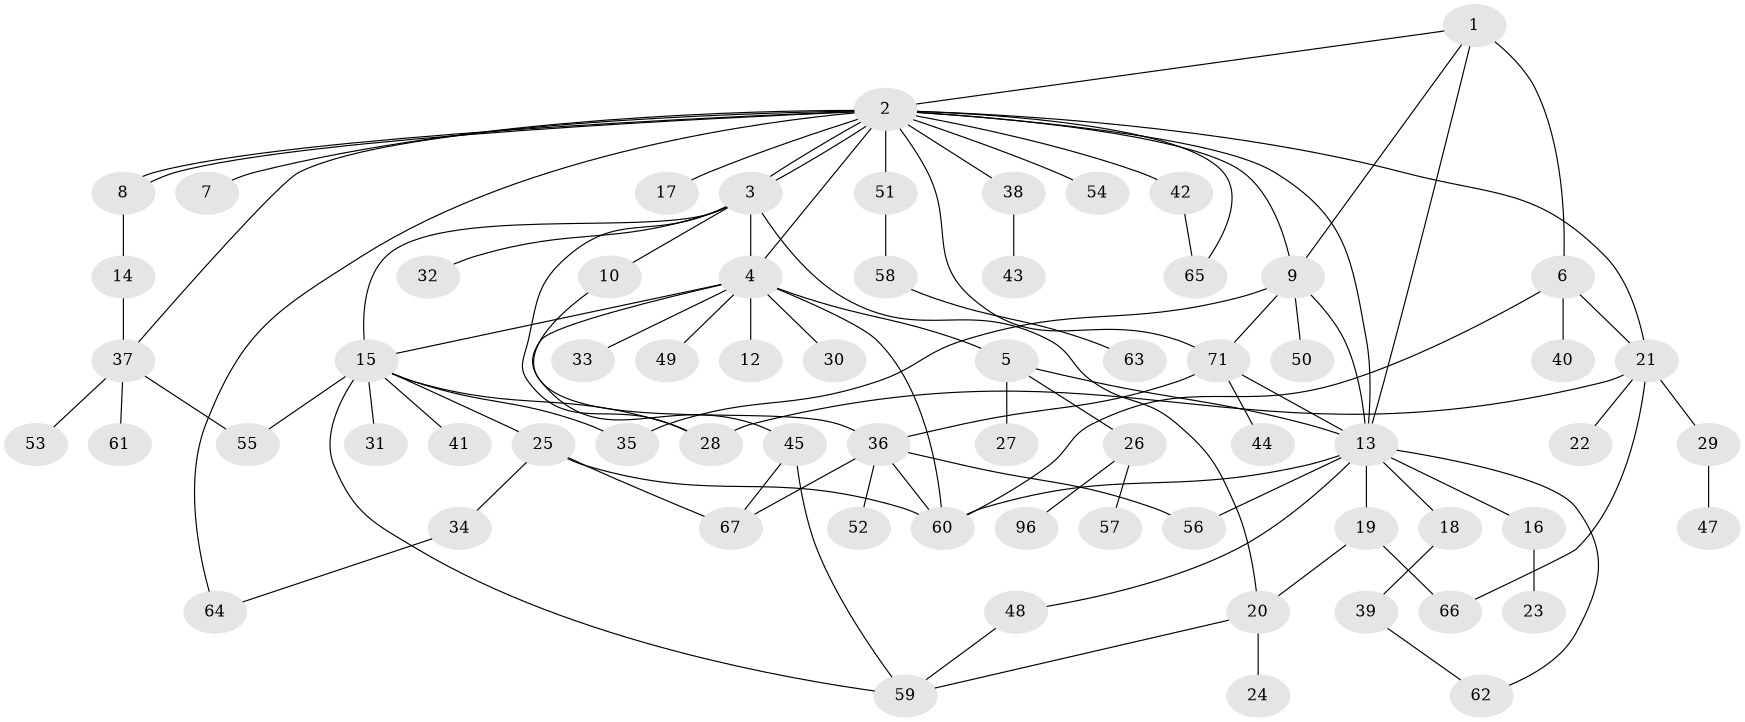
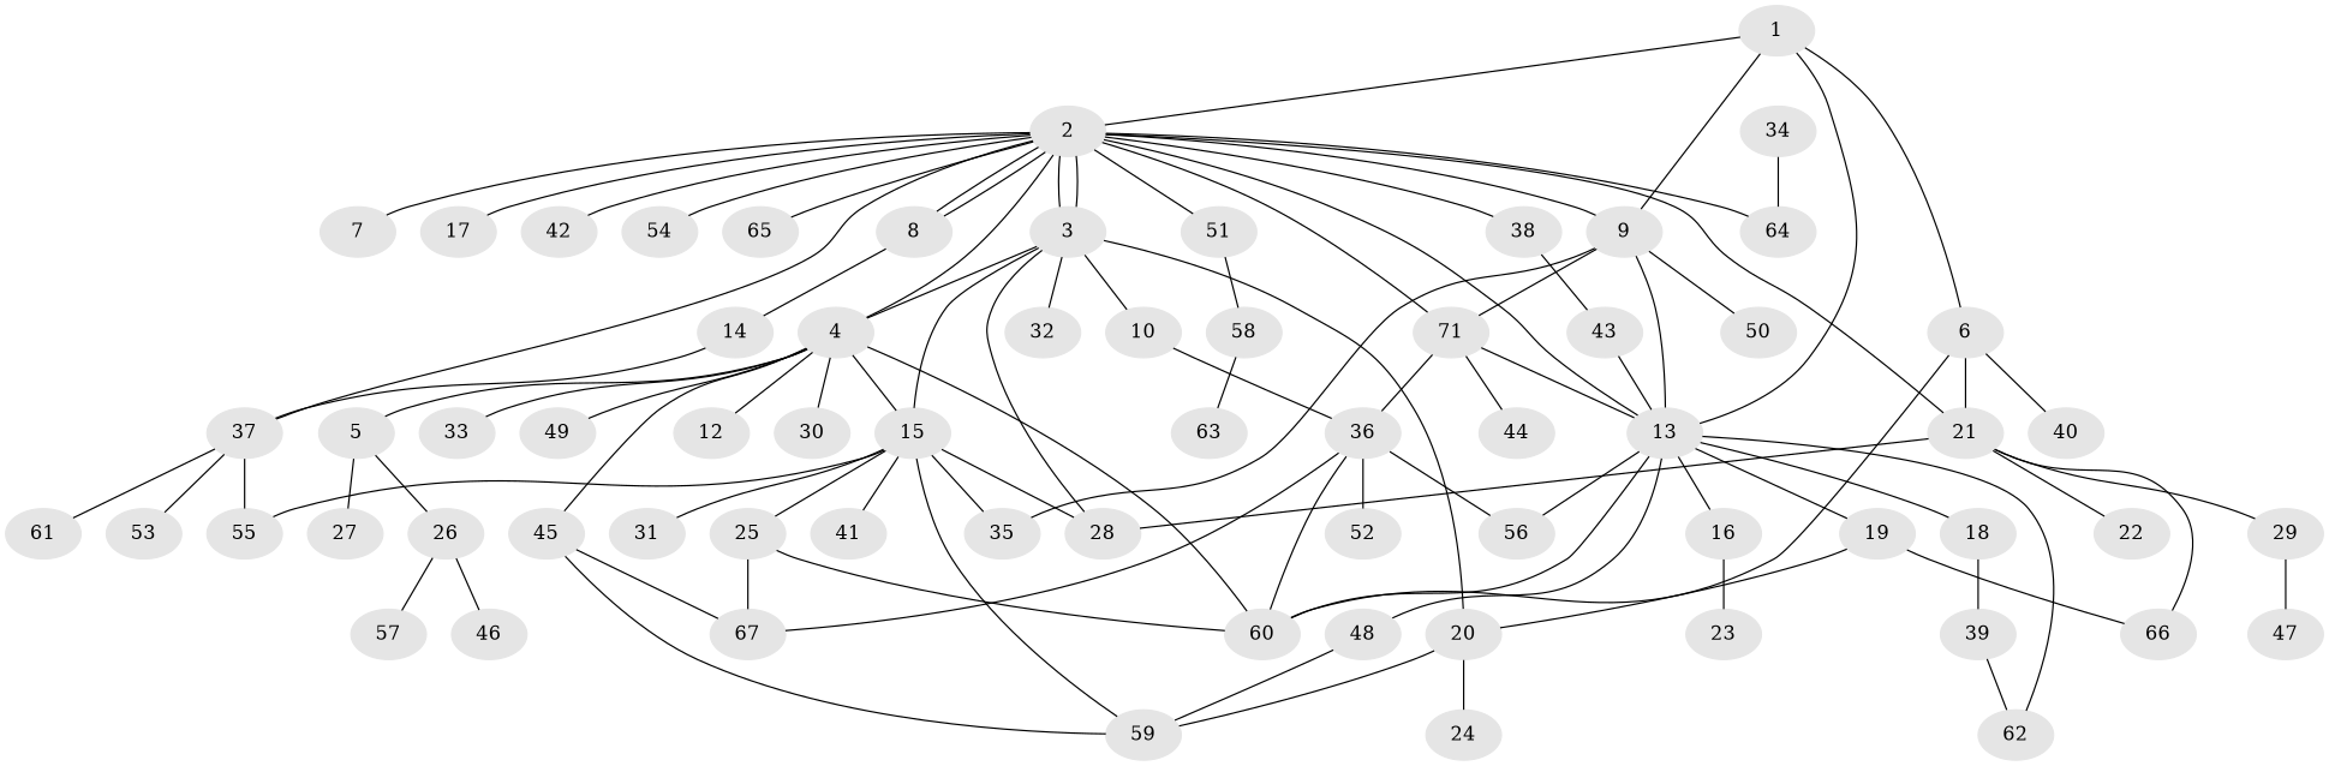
  graph {
    node [color=gray90 style=filled]
    1
    2
    6
    9
    13
    3
    4
    7
    8
    n10 [label=71]
    17
    21
    37
    38
    42
    51
    54
    64
    65
    60
    40
    35
    50
    16
    18
    19
    48
    62
    56
    10
    15
    20
    28
    32
    5
    12
    30
    33
    45
    49
    14
    36
    44
    66
    22
    29
    55
    53
    61
    43
    58
    25
    31
    41
    59
    24
    26
    27
    67
-   46 [label=96]
+   46
    57
    52
    23
    39
    34
    47
    63
    1 -- 2
    1 -- 6
    1 -- 9
    1 -- 13
    2 -- 9
    2 -- 13
    2 -- 3
    2 -- 3
    2 -- 4
    2 -- 7
    2 -- 8
    2 -- 8
    2 -- n10
    2 -- 17
    2 -- 21
    2 -- 37
    2 -- 38
    2 -- 42
    2 -- 51
    2 -- 54
    2 -- 64
    2 -- 65
    6 -- 21
    6 -- 60
    6 -- 40
    9 -- 13
    9 -- n10
    9 -- 35
    9 -- 50
    13 -- 60
    13 -- 16
    13 -- 18
    13 -- 19
    13 -- 48
    13 -- 62
    13 -- 56
    3 -- 4
    3 -- 10
    3 -- 15
    3 -- 20
    3 -- 28
    3 -- 32
    4 -- 60
    4 -- 15
    4 -- 5
    4 -- 12
    4 -- 30
    4 -- 33
    4 -- 45
    4 -- 49
    8 -- 14
    n10 -- 13
    n10 -- 36
    n10 -- 44
    21 -- 28
    21 -- 66
    21 -- 22
    21 -- 29
    37 -- 55
    37 -- 53
    37 -- 61
    38 -- 43
-   42 -- 65
    51 -- 58
    16 -- 23
    18 -- 39
    19 -- 20
    19 -- 66
    48 -- 59
    10 -- 36
    15 -- 35
    15 -- 28
    15 -- 55
    15 -- 25
    15 -- 31
    15 -- 41
    15 -- 59
    20 -- 59
    20 -- 24
-   5 -- 13
+   43 -- 13
    5 -- 26
    5 -- 27
    45 -- 59
    45 -- 67
    14 -- 37
    36 -- 60
    36 -- 56
    36 -- 67
    36 -- 52
    29 -- 47
    58 -- 63
    25 -- 60
    25 -- 67
-   25 -- 34
    26 -- 46
    26 -- 57
    39 -- 62
    34 -- 64
  }
